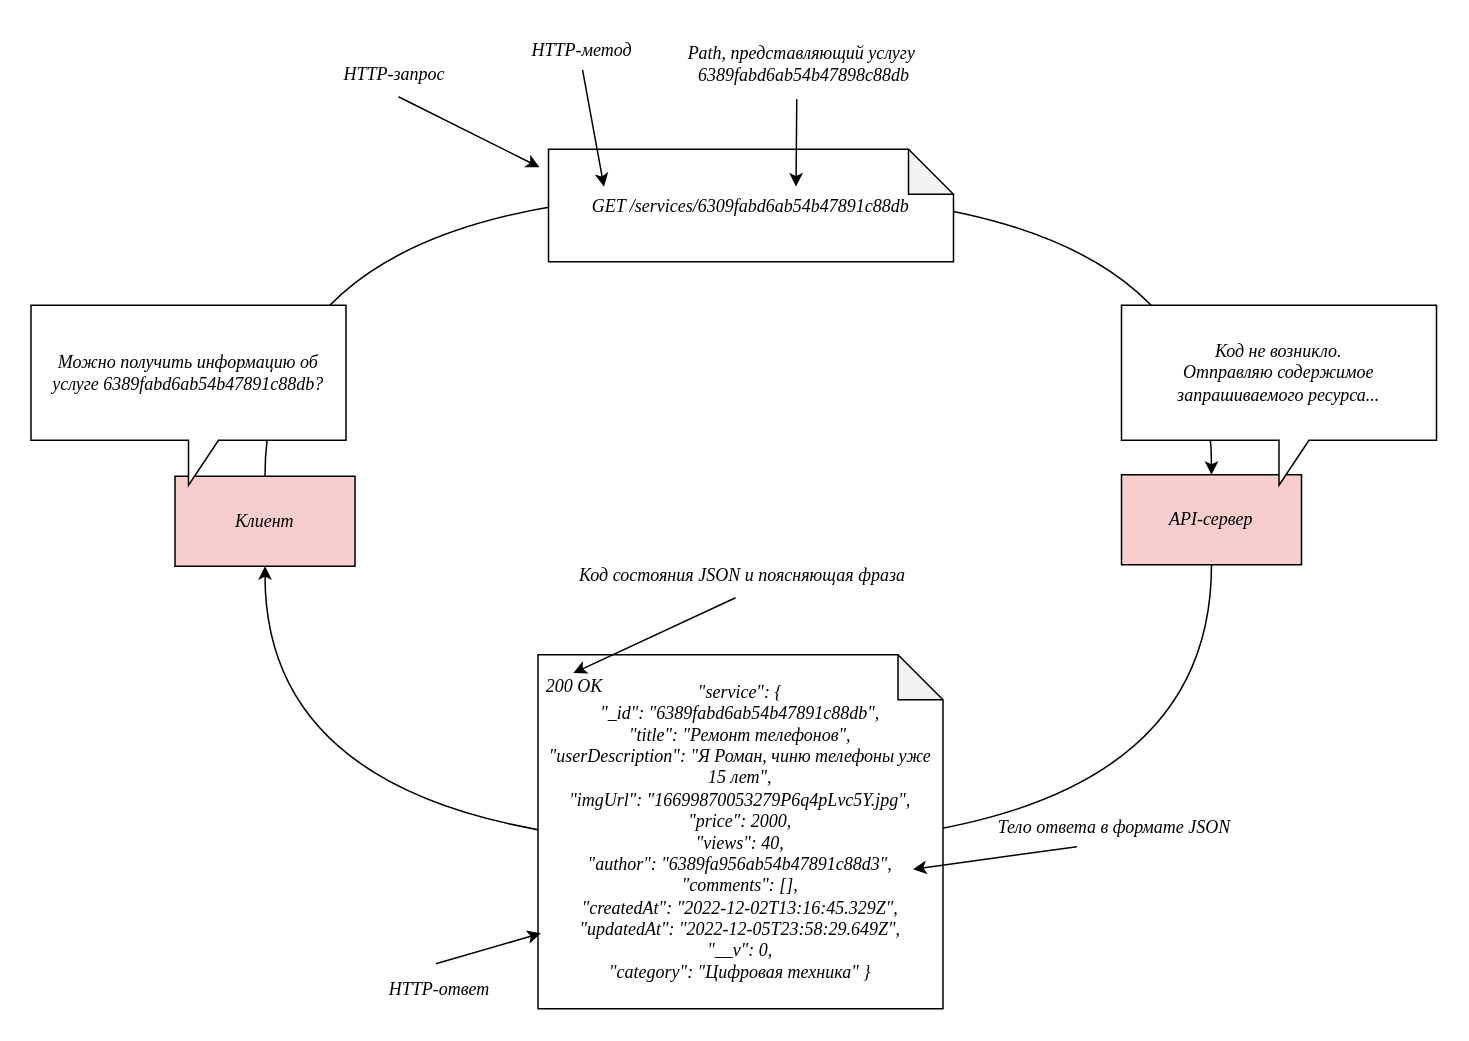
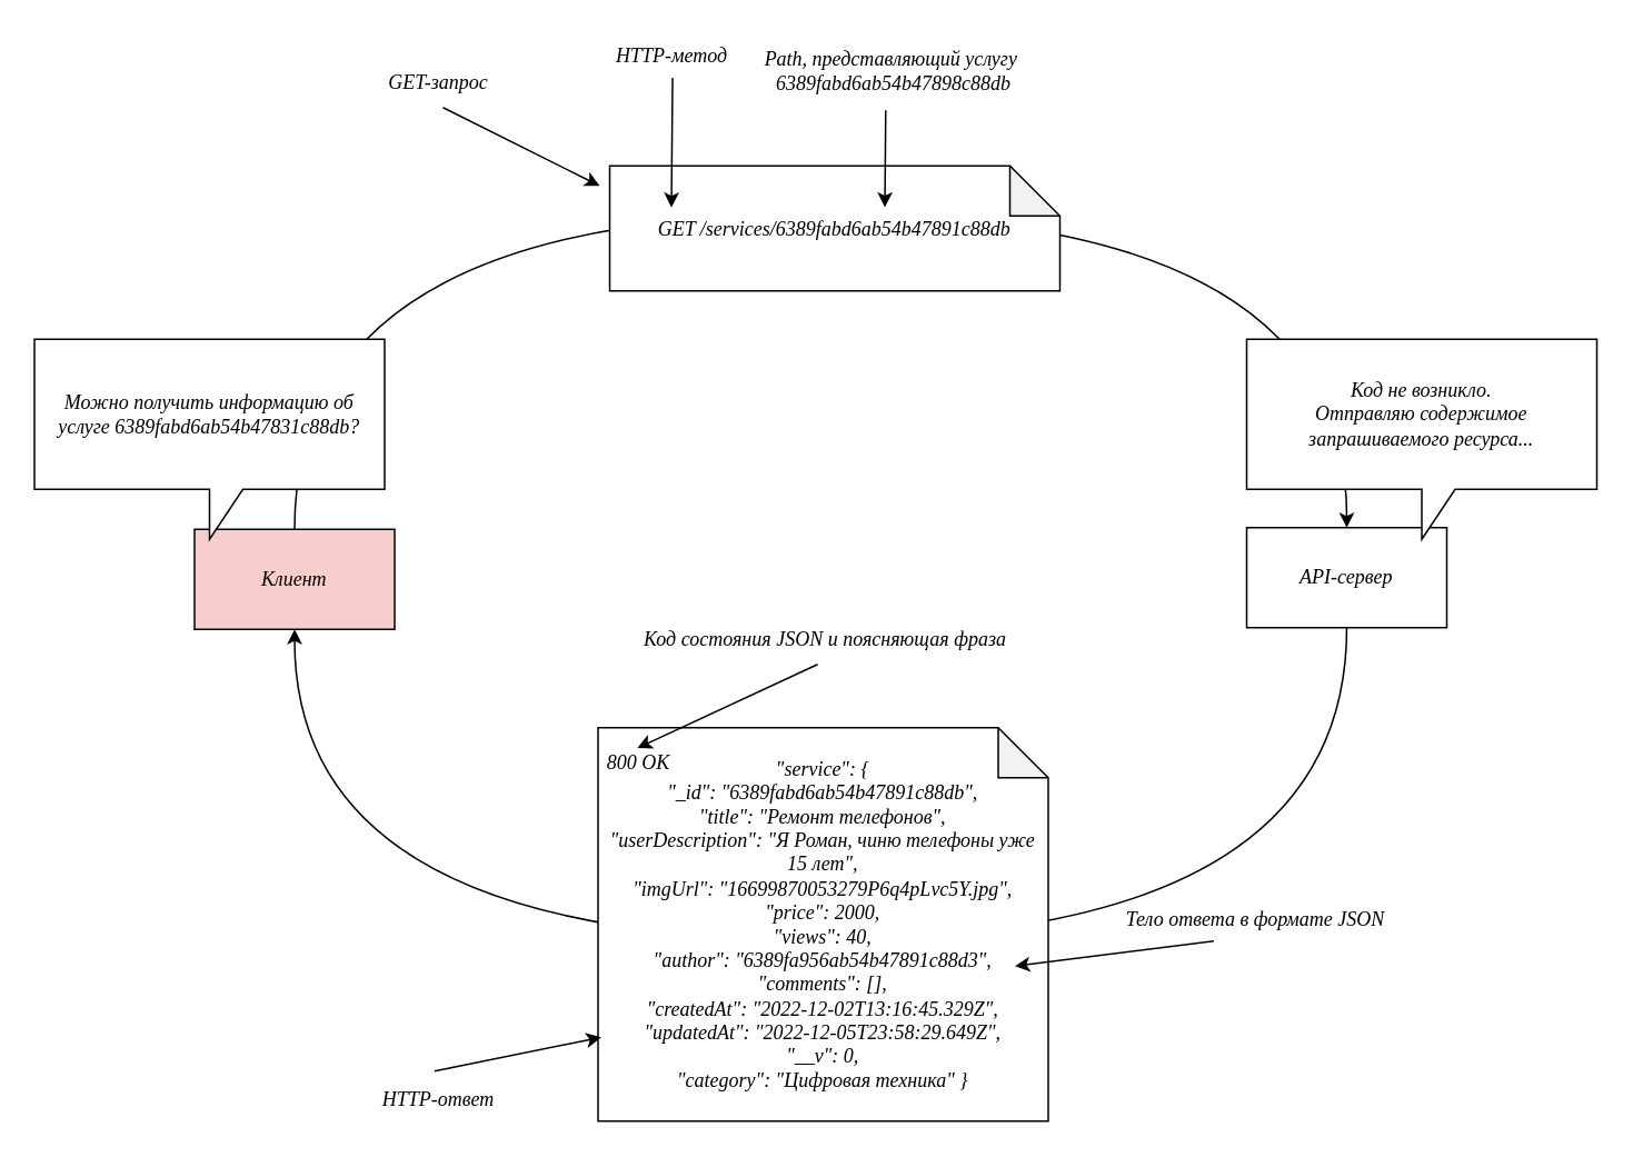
  <mxCell id="0" />
  <mxCell id="1" parent="0" />
  <mxCell id="2" value="" style="endArrow=none;html=1;rounded=0;fontFamily=GOST type A Regular;fontSource=https%3A%2F%2Fwebfonts.pro%2Flight-fonts%2F123-gost_type_a.html;edgeStyle=orthogonalEdgeStyle;curved=1;exitX=0.5;exitY=1;exitDx=0;exitDy=0;entryX=0.5;entryY=1;entryDx=0;entryDy=0;startArrow=classic;startFill=1;fontStyle=2" edge="1" parent="1" source="5" target="6"><mxGeometry width="50" height="50" relative="1" as="geometry"><mxPoint x="198" y="517" as="sourcePoint" /><mxPoint x="248" y="467" as="targetPoint" /><Array as="points"><mxPoint x="176" y="563" /><mxPoint x="807" y="563" /></Array></mxGeometry></mxCell>
  <mxCell id="3" value="" style="endArrow=none;html=1;rounded=0;fontFamily=GOST type A Regular;fontSource=https%3A%2F%2Fwebfonts.pro%2Flight-fonts%2F123-gost_type_a.html;edgeStyle=orthogonalEdgeStyle;curved=1;exitX=0.5;exitY=0;exitDx=0;exitDy=0;entryX=0.5;entryY=0;entryDx=0;entryDy=0;startArrow=classic;startFill=1;fontStyle=2" edge="1" parent="1" source="6" target="5"><mxGeometry width="50" height="50" relative="1" as="geometry"><mxPoint x="186" y="387" as="sourcePoint" /><mxPoint x="368" y="564" as="targetPoint" /><Array as="points"><mxPoint x="807" y="128" /><mxPoint x="176" y="128" /></Array></mxGeometry></mxCell>
  <mxCell id="4" value="&lt;div&gt;&quot;service&quot;: {&lt;/div&gt;&lt;div&gt;&lt;span style=&quot;&quot;&gt;  &lt;/span&gt;&quot;_id&quot;: &quot;6389fabd6ab54b47891c88db&quot;,&lt;/div&gt;&lt;div&gt;&quot;title&quot;: &quot;Ремонт телефонов&quot;,&lt;br&gt;&lt;/div&gt;&lt;div&gt;&lt;span style=&quot;background-color: initial;&quot;&gt;&quot;userDescription&quot;: &quot;Я Роман, чиню телефоны уже 15 лет&quot;,&lt;/span&gt;&lt;/div&gt;&lt;div&gt;&lt;span style=&quot;&quot;&gt;  &lt;/span&gt;&quot;imgUrl&quot;: &quot;16699870053279P6q4pLvc5Y.jpg&quot;,&lt;/div&gt;&lt;div&gt;&lt;span style=&quot;&quot;&gt;  &lt;/span&gt;&quot;price&quot;: 2000,&lt;/div&gt;&lt;div&gt;&lt;span style=&quot;&quot;&gt;  &lt;/span&gt;&quot;views&quot;: 40,&lt;/div&gt;&lt;div&gt;&lt;span style=&quot;&quot;&gt;  &lt;/span&gt;&quot;author&quot;: &quot;6389fa956ab54b47891c88d3&quot;,&lt;/div&gt;&lt;div&gt;&lt;span style=&quot;&quot;&gt;  &lt;/span&gt;&quot;comments&quot;: [],&lt;/div&gt;&lt;div&gt;&lt;span style=&quot;&quot;&gt;  &lt;/span&gt;&quot;createdAt&quot;: &quot;2022-12-02T13:16:45.329Z&quot;,&lt;/div&gt;&lt;div&gt;&lt;span style=&quot;&quot;&gt;  &lt;/span&gt;&quot;updatedAt&quot;: &quot;2022-12-05T23:58:29.649Z&quot;,&lt;/div&gt;&lt;div&gt;&lt;span style=&quot;&quot;&gt;  &lt;/span&gt;&quot;__v&quot;: 0,&lt;/div&gt;&lt;div&gt;&lt;span style=&quot;&quot;&gt;  &lt;/span&gt;&quot;category&quot;: &quot;Цифровая техника&quot;&amp;nbsp;&lt;span style=&quot;background-color: initial;&quot;&gt;}&lt;/span&gt;&lt;/div&gt;" style="shape=note;whiteSpace=wrap;html=1;backgroundOutline=1;darkOpacity=0.05;fontFamily=GOST type A Regular;fontSource=https%3A%2F%2Fwebfonts.pro%2Flight-fonts%2F123-gost_type_a.html;fontStyle=2" vertex="1" parent="1"><mxGeometry x="358" y="436" width="270" height="236" as="geometry" /></mxCell>
  <mxCell id="5" value="Клиент" style="rounded=0;whiteSpace=wrap;html=1;fontFamily=GOST type A Regular;fontSource=https%3A%2F%2Fwebfonts.pro%2Flight-fonts%2F123-gost_type_a.html;fontStyle=2;fillColor=#f8cecc;" vertex="1" parent="1"><mxGeometry x="116" y="317" width="120" height="60" as="geometry" /></mxCell>
- <mxCell id="6" value="API-сервер" style="rounded=0;whiteSpace=wrap;html=1;fontFamily=GOST type A Regular;fontSource=https%3A%2F%2Fwebfonts.pro%2Flight-fonts%2F123-gost_type_a.html;fontStyle=2;fillColor=#f8cecc;" vertex="1" parent="1"><mxGeometry x="747" y="316" width="120" height="60" as="geometry" /></mxCell>
- <mxCell id="7" value="Можно получить информацию об услуге&amp;nbsp;6389fabd6ab54b47891c88db?" style="shape=callout;whiteSpace=wrap;html=1;perimeter=calloutPerimeter;fontFamily=GOST type A Regular;fontSource=https%3A%2F%2Fwebfonts.pro%2Flight-fonts%2F123-gost_type_a.html;fontStyle=2" vertex="1" parent="1"><mxGeometry x="20" y="203" width="210" height="120" as="geometry" /></mxCell>
+ <mxCell id="6" value="API-сервер" style="rounded=0;whiteSpace=wrap;html=1;fontFamily=GOST type A Regular;fontSource=https%3A%2F%2Fwebfonts.pro%2Flight-fonts%2F123-gost_type_a.html;fontStyle=2" vertex="1" parent="1"><mxGeometry x="747" y="316" width="120" height="60" as="geometry" /></mxCell>
+ <mxCell id="7" value="Можно получить информацию об услуге&amp;nbsp;6389fabd6ab54b47831c88db?" style="shape=callout;whiteSpace=wrap;html=1;perimeter=calloutPerimeter;fontFamily=GOST type A Regular;fontSource=https%3A%2F%2Fwebfonts.pro%2Flight-fonts%2F123-gost_type_a.html;fontStyle=2" vertex="1" parent="1"><mxGeometry x="20" y="203" width="210" height="120" as="geometry" /></mxCell>
  <mxCell id="8" value="Код не возникло.&lt;br&gt;Отправляю содержимое запрашиваемого ресурса..." style="shape=callout;whiteSpace=wrap;html=1;perimeter=calloutPerimeter;fontFamily=GOST type A Regular;fontSource=https%3A%2F%2Fwebfonts.pro%2Flight-fonts%2F123-gost_type_a.html;fontStyle=2" vertex="1" parent="1"><mxGeometry x="747" y="203" width="210" height="120" as="geometry" /></mxCell>
- <mxCell id="9" value="200 OK" style="text;html=1;align=center;verticalAlign=middle;resizable=0;points=[];autosize=1;strokeColor=none;fillColor=none;fontFamily=GOST type A Regular;fontSource=https%3A%2F%2Fwebfonts.pro%2Flight-fonts%2F123-gost_type_a.html;fontStyle=2" vertex="1" parent="1"><mxGeometry x="354" y="444" width="56" height="26" as="geometry" /></mxCell>
- <mxCell id="10" value="GET /services/6309fabd6ab54b47891c88db" style="shape=note;whiteSpace=wrap;html=1;backgroundOutline=1;darkOpacity=0.05;fontFamily=GOST type A Regular;fontSource=https%3A%2F%2Fwebfonts.pro%2Flight-fonts%2F123-gost_type_a.html;fontStyle=2" vertex="1" parent="1"><mxGeometry x="365" y="99" width="270" height="75" as="geometry" /></mxCell>
+ <mxCell id="9" value="800 OK" style="text;html=1;align=center;verticalAlign=middle;resizable=0;points=[];autosize=1;strokeColor=none;fillColor=none;fontFamily=GOST type A Regular;fontSource=https%3A%2F%2Fwebfonts.pro%2Flight-fonts%2F123-gost_type_a.html;fontStyle=2" vertex="1" parent="1"><mxGeometry x="354" y="444" width="56" height="26" as="geometry" /></mxCell>
+ <mxCell id="10" value="GET /services/6389fabd6ab54b47891c88db" style="shape=note;whiteSpace=wrap;html=1;backgroundOutline=1;darkOpacity=0.05;fontFamily=GOST type A Regular;fontSource=https%3A%2F%2Fwebfonts.pro%2Flight-fonts%2F123-gost_type_a.html;fontStyle=2" vertex="1" parent="1"><mxGeometry x="365" y="99" width="270" height="75" as="geometry" /></mxCell>
  <mxCell id="11" value="" style="endArrow=classic;html=1;rounded=0;fontFamily=GOST type A Regular;fontSource=https%3A%2F%2Fwebfonts.pro%2Flight-fonts%2F123-gost_type_a.html;fontStyle=2" edge="1" parent="1"><mxGeometry width="50" height="50" relative="1" as="geometry"><mxPoint x="265" y="64" as="sourcePoint" /><mxPoint x="359" y="111" as="targetPoint" /></mxGeometry></mxCell>
- <mxCell id="12" value="HTTP-запрос" style="text;html=1;align=center;verticalAlign=middle;resizable=0;points=[];autosize=1;strokeColor=none;fillColor=none;fontFamily=GOST type A Regular;fontStyle=2;fontSource=https%3A%2F%2Fwebfonts.pro%2Flight-fonts%2F123-gost_type_a.html;" vertex="1" parent="1"><mxGeometry x="219" y="36" width="85" height="26" as="geometry" /></mxCell>
- <mxCell id="13" value="HTTP-метод" style="text;html=1;align=center;verticalAlign=middle;resizable=0;points=[];autosize=1;strokeColor=none;fillColor=none;fontFamily=GOST type A Regular;fontStyle=2;fontSource=https%3A%2F%2Fwebfonts.pro%2Flight-fonts%2F123-gost_type_a.html;" vertex="1" parent="1"><mxGeometry x="344" y="20" width="85" height="26" as="geometry" /></mxCell>
+ <mxCell id="12" value="GET-запрос" style="text;html=1;align=center;verticalAlign=middle;resizable=0;points=[];autosize=1;strokeColor=none;fillColor=none;fontFamily=GOST type A Regular;fontStyle=2;fontSource=https%3A%2F%2Fwebfonts.pro%2Flight-fonts%2F123-gost_type_a.html;" vertex="1" parent="1"><mxGeometry x="219" y="36" width="85" height="26" as="geometry" /></mxCell>
+ <mxCell id="13" value="HTTP-метод" style="text;html=1;align=center;verticalAlign=middle;resizable=0;points=[];autosize=1;strokeColor=none;fillColor=none;fontFamily=GOST type A Regular;fontStyle=2;fontSource=https%3A%2F%2Fwebfonts.pro%2Flight-fonts%2F123-gost_type_a.html;" vertex="1" parent="1"><mxGeometry x="359" y="20" width="85" height="26" as="geometry" /></mxCell>
  <mxCell id="14" value="Path, представляющий услугу&amp;nbsp;&lt;br&gt;&lt;span style=&quot;&quot;&gt;6389fabd6ab54b47898c88db&lt;/span&gt;" style="text;html=1;align=center;verticalAlign=middle;resizable=0;points=[];autosize=1;strokeColor=none;fillColor=none;fontFamily=GOST type A Regular;fontStyle=2;fontSource=https%3A%2F%2Fwebfonts.pro%2Flight-fonts%2F123-gost_type_a.html;" vertex="1" parent="1"><mxGeometry x="448" y="21" width="173" height="41" as="geometry" /></mxCell>
- <mxCell id="15" value="HTTP-ответ" style="text;html=1;align=center;verticalAlign=middle;resizable=0;points=[];autosize=1;strokeColor=none;fillColor=none;fontFamily=GOST type A Regular;fontStyle=2;fontSource=https%3A%2F%2Fwebfonts.pro%2Flight-fonts%2F123-gost_type_a.html;" vertex="1" parent="1"><mxGeometry x="249" y="646" width="85" height="26" as="geometry" /></mxCell>
- <mxCell id="16" value="Тело ответа в формате JSON" style="text;html=1;align=center;verticalAlign=middle;resizable=0;points=[];autosize=1;strokeColor=none;fillColor=none;fontFamily=GOST type A Regular;fontStyle=2;fontSource=https%3A%2F%2Fwebfonts.pro%2Flight-fonts%2F123-gost_type_a.html;" vertex="1" parent="1"><mxGeometry x="655" y="538" width="173" height="26" as="geometry" /></mxCell>
+ <mxCell id="15" value="HTTP-ответ" style="text;html=1;align=center;verticalAlign=middle;resizable=0;points=[];autosize=1;strokeColor=none;fillColor=none;fontFamily=GOST type A Regular;fontStyle=2;fontSource=https%3A%2F%2Fwebfonts.pro%2Flight-fonts%2F123-gost_type_a.html;" vertex="1" parent="1"><mxGeometry x="219" y="646" width="85" height="26" as="geometry" /></mxCell>
+ <mxCell id="16" value="Тело ответа в формате JSON" style="text;html=1;align=center;verticalAlign=middle;resizable=0;points=[];autosize=1;strokeColor=none;fillColor=none;fontFamily=GOST type A Regular;fontStyle=2;fontSource=https%3A%2F%2Fwebfonts.pro%2Flight-fonts%2F123-gost_type_a.html;" vertex="1" parent="1"><mxGeometry x="665" y="538" width="173" height="26" as="geometry" /></mxCell>
  <mxCell id="17" value="Код состояния JSON и поясняющая фраза" style="text;html=1;align=center;verticalAlign=middle;resizable=0;points=[];autosize=1;strokeColor=none;fillColor=none;fontFamily=GOST type A Regular;fontStyle=2;fontSource=https%3A%2F%2Fwebfonts.pro%2Flight-fonts%2F123-gost_type_a.html;" vertex="1" parent="1"><mxGeometry x="375.5" y="370" width="236" height="26" as="geometry" /></mxCell>
  <mxCell id="18" value="" style="endArrow=classic;html=1;rounded=0;fontFamily=GOST type A Regular;fontSource=https%3A%2F%2Fwebfonts.pro%2Flight-fonts%2F123-gost_type_a.html;exitX=0.514;exitY=1.005;exitDx=0;exitDy=0;exitPerimeter=0;fontStyle=2" edge="1" parent="1" source="13"><mxGeometry width="50" height="50" relative="1" as="geometry"><mxPoint x="308" y="77" as="sourcePoint" /><mxPoint x="402" y="124" as="targetPoint" /></mxGeometry></mxCell>
  <mxCell id="19" value="" style="endArrow=classic;html=1;rounded=0;fontFamily=GOST type A Regular;fontSource=https%3A%2F%2Fwebfonts.pro%2Flight-fonts%2F123-gost_type_a.html;exitX=0.477;exitY=1.089;exitDx=0;exitDy=0;exitPerimeter=0;fontStyle=2" edge="1" parent="1" source="14"><mxGeometry width="50" height="50" relative="1" as="geometry"><mxPoint x="533" y="54" as="sourcePoint" /><mxPoint x="530" y="123.87" as="targetPoint" /></mxGeometry></mxCell>
  <mxCell id="20" value="" style="endArrow=classic;html=1;rounded=0;fontFamily=GOST type A Regular;fontSource=https%3A%2F%2Fwebfonts.pro%2Flight-fonts%2F123-gost_type_a.html;exitX=0.36;exitY=1;exitDx=0;exitDy=0;exitPerimeter=0;fontStyle=2" edge="1" parent="1" source="16"><mxGeometry width="50" height="50" relative="1" as="geometry"><mxPoint x="701" y="569" as="sourcePoint" /><mxPoint x="608" y="579" as="targetPoint" /></mxGeometry></mxCell>
  <mxCell id="21" value="" style="endArrow=classic;html=1;rounded=0;fontFamily=GOST type A Regular;fontSource=https%3A%2F%2Fwebfonts.pro%2Flight-fonts%2F123-gost_type_a.html;exitX=0.481;exitY=-0.154;exitDx=0;exitDy=0;exitPerimeter=0;entryX=0.007;entryY=0.787;entryDx=0;entryDy=0;entryPerimeter=0;fontStyle=2" edge="1" parent="1" source="15" target="4"><mxGeometry width="50" height="50" relative="1" as="geometry"><mxPoint x="336.508" y="635" as="sourcePoint" /><mxPoint x="346" y="620" as="targetPoint" /></mxGeometry></mxCell>
  <mxCell id="22" value="" style="endArrow=classic;html=1;rounded=0;fontFamily=GOST type A Regular;fontSource=https%3A%2F%2Fwebfonts.pro%2Flight-fonts%2F123-gost_type_a.html;exitX=0.484;exitY=1.077;exitDx=0;exitDy=0;exitPerimeter=0;fontStyle=2" edge="1" parent="1" source="17"><mxGeometry width="50" height="50" relative="1" as="geometry"><mxPoint x="382.021" y="389.999" as="sourcePoint" /><mxPoint x="381.5" y="448.22" as="targetPoint" /></mxGeometry></mxCell>
